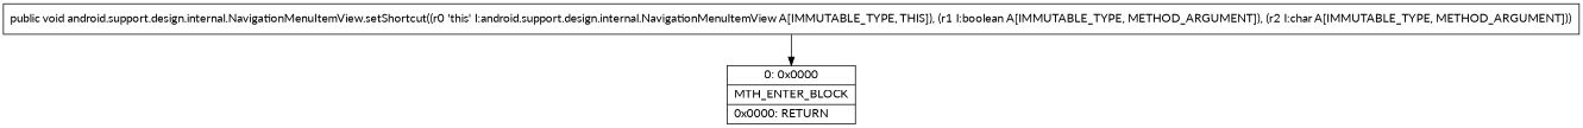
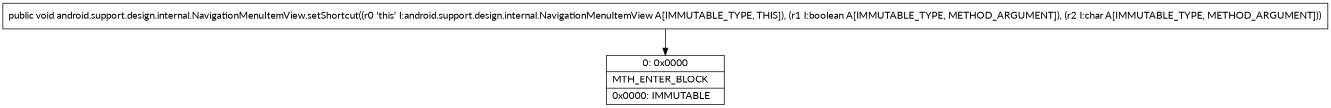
  digraph {
    fontname=Lato
    node [shape=record fontname=Lato]
-   n1 [label="{0\:\ 0x0000|MTH_ENTER_BLOCK\l|0x0000: RETURN   \l}"]
+   n1 [label="{0\:\ 0x0000|MTH_ENTER_BLOCK\l|0x0000: IMMUTABLE   \l}"]
    n2 [label="{public void android.support.design.internal.NavigationMenuItemView.setShortcut((r0 'this' I:android.support.design.internal.NavigationMenuItemView A[IMMUTABLE_TYPE, THIS]), (r1 I:boolean A[IMMUTABLE_TYPE, METHOD_ARGUMENT]), (r2 I:char A[IMMUTABLE_TYPE, METHOD_ARGUMENT])) }"]
    n2 -> n1 [fontname=Lato]
  }
